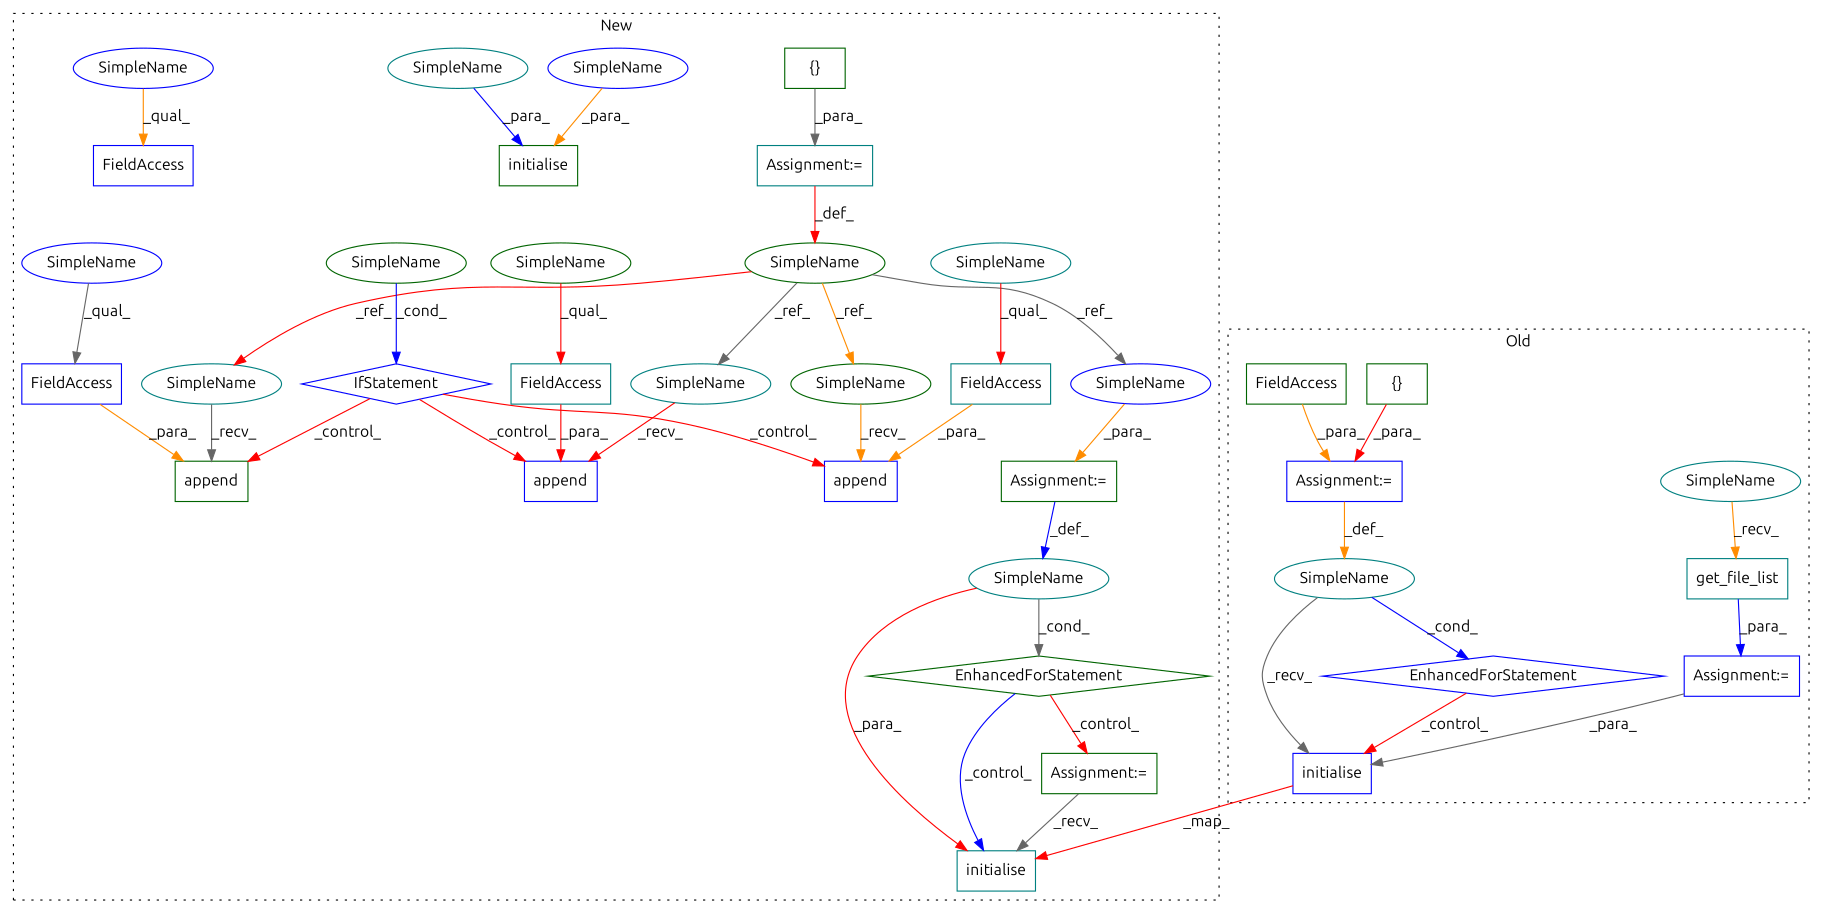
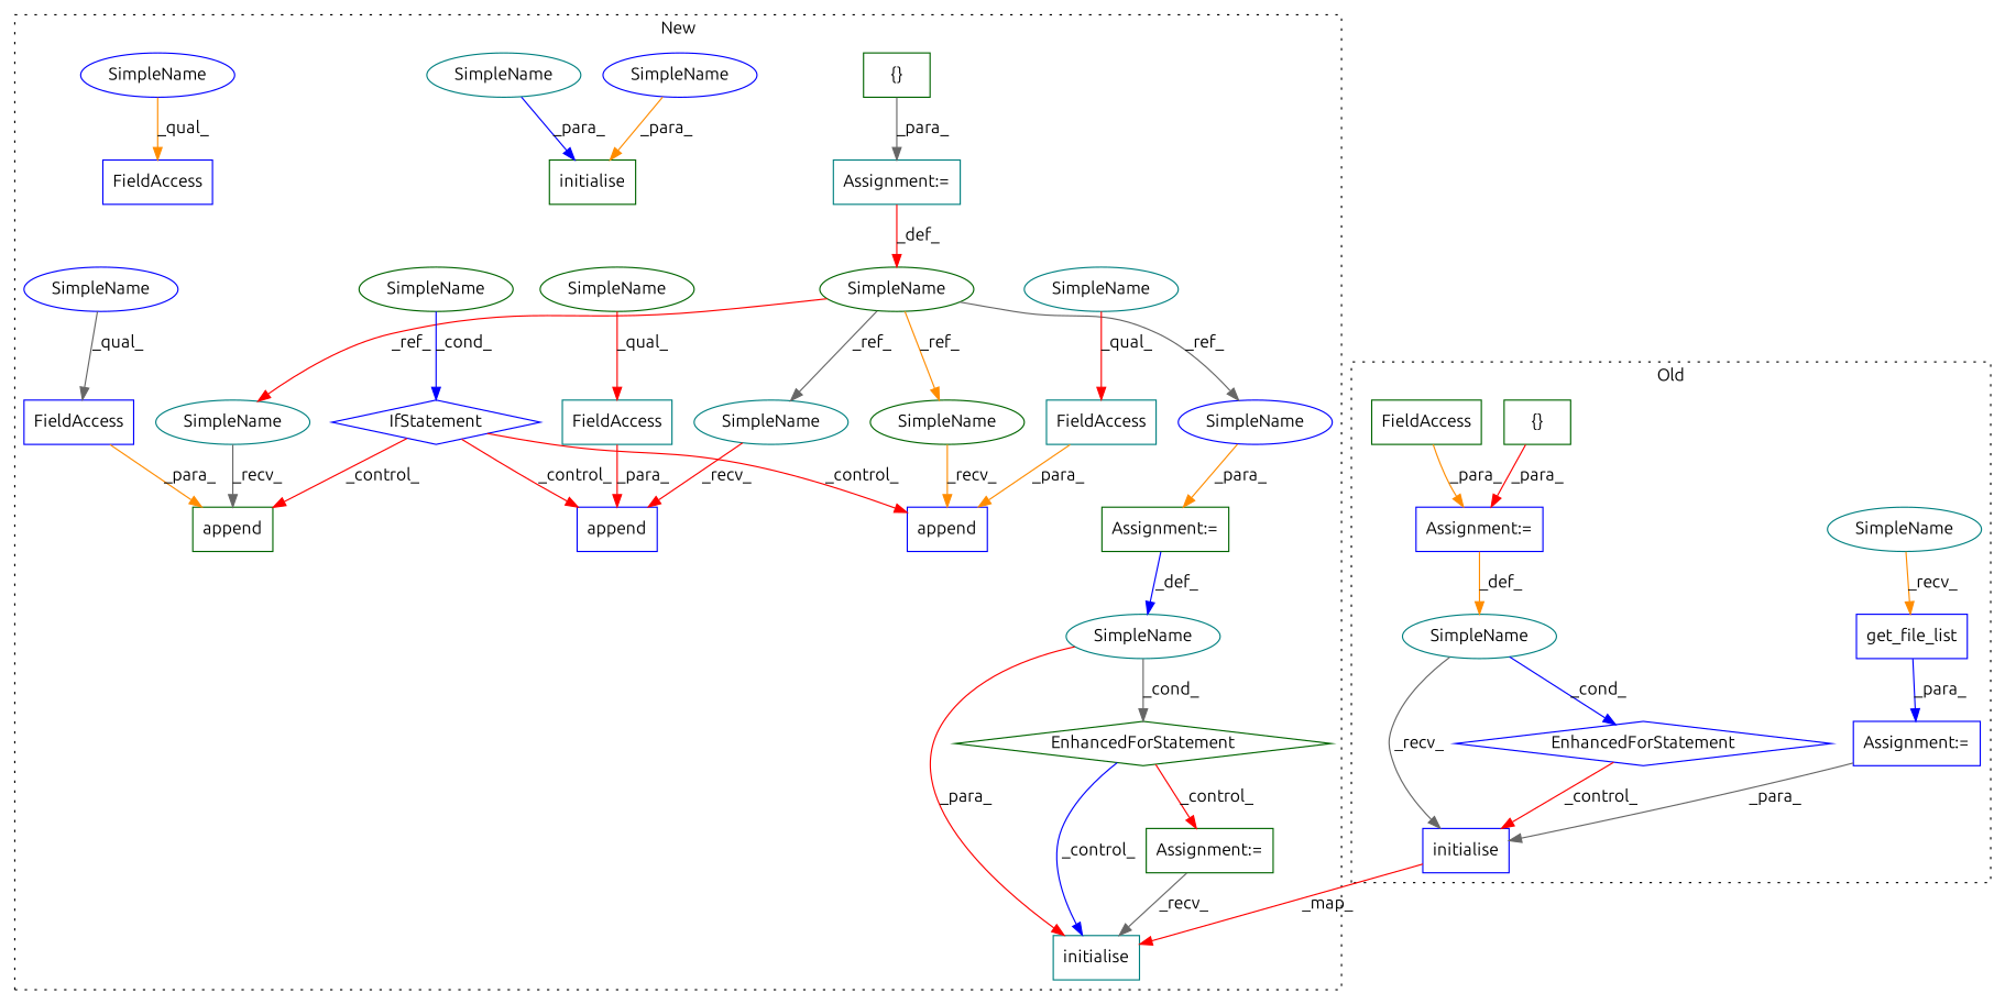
  digraph {
    fontname=Ubuntu
    node [a=42 l=10 s="2857,2968" shape=box color=blue fontname=Ubuntu]
    edge [color=red fontname=Ubuntu]
    n1 [a=32 l="11,1" label=initialise s="2985,3027"]
    n2 [a=7 l=1 label="Assignment:=" s=2818]
-   n3 [a=32 l=15 label=get_file_list s=2836 color=teal]
+   n3 [a=32 l=15 label=get_file_list s=2836]
    n4 [a=4 l="1,1" label="{}" s="2273,2281" color=darkgreen]
    n5 [a=70 l="53,2" label=EnhancedForStatement shape=diamond]
    n6 [l=6 label=SimpleName s=2947 shape=ellipse color=teal]
    n7 [a=7 l="53,2" label="Assignment:="]
    n8 [l=16 label=SimpleName s=2819 shape=ellipse color=teal]
    n9 [a=22 l=12 label=FieldAccess s=2956 color=darkgreen]
    n10 [a=32 l="11,1" label=initialise s="2696,2738" color=teal]
    n11 [a=4 l=2 label="{}" s=2241 color=darkgreen]
    n12 [a=70 l="57,2" label=EnhancedForStatement s="2543,2626" shape=diamond color=darkgreen]
    n13 [l=9 label=SimpleName s=2604 shape=ellipse color=teal]
    n14 [a=7 l="57,2" label="Assignment:=" s="2543,2626" color=darkgreen]
    n15 [label=SimpleName s=2221 shape=ellipse color=darkgreen]
    n16 [a=32 l="7,1" label=append s="2375,2415"]
    n17 [label=SimpleName shape=ellipse color=darkgreen l="" s=""]
    n18 [a=32 l="7,1" label=append s="2318,2353" color=darkgreen]
    n19 [a=22 l=33 label=FieldAccess s=2382 color=teal]
    n20 [a=22 l=28 label=FieldAccess s=2325]
    n21 [a=22 l=26 label=FieldAccess s=2460 color=teal]
    n22 [a=22 l=32 label=FieldAccess s=3323]
    n23 [a=25 l="4,2" label=IfStatement s="2251,2295" shape=diamond]
    n24 [a=7 l=1 label="Assignment:=" s=2231 color=teal]
    n25 [a=7 l=1 label="Assignment:=" s=2644 color=darkgreen]
    n26 [a=32 l="7,1" label=append s="2453,2486"]
    n27 [a=32 l="11,1" label=initialise s="2966,3031" color=darkgreen]
    n28 [label=SimpleName s=2977 shape=ellipse]
    n29 [label=SimpleName s=2988 shape=ellipse color=teal]
    n30 [l=16 label=SimpleName s=3323 shape=ellipse]
    n31 [l=16 label=SimpleName s=2325 shape=ellipse]
    n32 [l=16 label=SimpleName s=2460 shape=ellipse color=darkgreen]
    n33 [l=16 label=SimpleName s=2382 shape=ellipse color=teal]
    n34 [label=SimpleName s=2307 shape=ellipse color=teal]
    n35 [label=SimpleName s=2442 shape=ellipse color=teal]
    n36 [label=SimpleName s=2616 shape=ellipse]
    n37 [label=SimpleName s=2364 shape=ellipse color=darkgreen]
    subgraph cluster_1 {
      label=Old
      style=dotted
      n1
      n2
      n3
      n4
      n5
      n6
      n7
      n8
      n9
    }
    subgraph cluster_2 {
      label=New
      style=dotted
      n10
      n11
      n12
      n13
      n14
      n15
      n16
      n17
      n18
      n19
      n20
      n21
      n22
      n23
      n24
      n25
      n26
      n27
      n28
      n29
      n30
      n31
      n32
      n33
      n34
      n35
      n36
      n37
    }
    n1 -> n10 [label=_map_]
    n2 -> n1 [label=_para_ color=gray40]
    n3 -> n2 [label=_para_ color=blue]
    n4 -> n7 [label=_para_]
    n5 -> n1 [label=_control_]
    n6 -> n1 [label=_recv_ color=gray40]
    n6 -> n5 [label=_cond_ color=blue]
    n7 -> n6 [label=_def_ color=darkorange]
    n8 -> n3 [label=_recv_ color=darkorange]
    n9 -> n7 [label=_para_ color=darkorange]
    n11 -> n24 [label=_para_ color=gray40]
    n12 -> n10 [label=_control_ color=blue]
    n12 -> n25 [label=_control_]
    n13 -> n10 [label=_para_]
    n13 -> n12 [label=_cond_ color=gray40]
    n14 -> n13 [label=_def_ color=blue]
    n15 -> n34 [label=_ref_]
    n15 -> n35 [label=_ref_ color=gray40]
    n15 -> n36 [label=_ref_ color=gray40]
    n15 -> n37 [label=_ref_ color=darkorange]
    n17 -> n23 [label=_cond_ color=blue]
    n19 -> n16 [label=_para_ color=darkorange]
    n20 -> n18 [label=_para_ color=darkorange]
    n21 -> n26 [label=_para_]
    n23 -> n16 [label=_control_]
    n23 -> n18 [label=_control_]
    n23 -> n26 [label=_control_]
    n24 -> n15 [label=_def_]
    n25 -> n10 [label=_recv_ color=gray40]
    n28 -> n27 [label=_para_ color=darkorange]
    n29 -> n27 [label=_para_ color=blue]
    n30 -> n22 [label=_qual_ color=darkorange]
    n31 -> n20 [label=_qual_ color=gray40]
    n32 -> n21 [label=_qual_]
    n33 -> n19 [label=_qual_]
    n34 -> n18 [label=_recv_ color=gray40]
    n35 -> n26 [label=_recv_]
    n36 -> n14 [label=_para_ color=darkorange]
    n37 -> n16 [label=_recv_ color=darkorange]
  }
